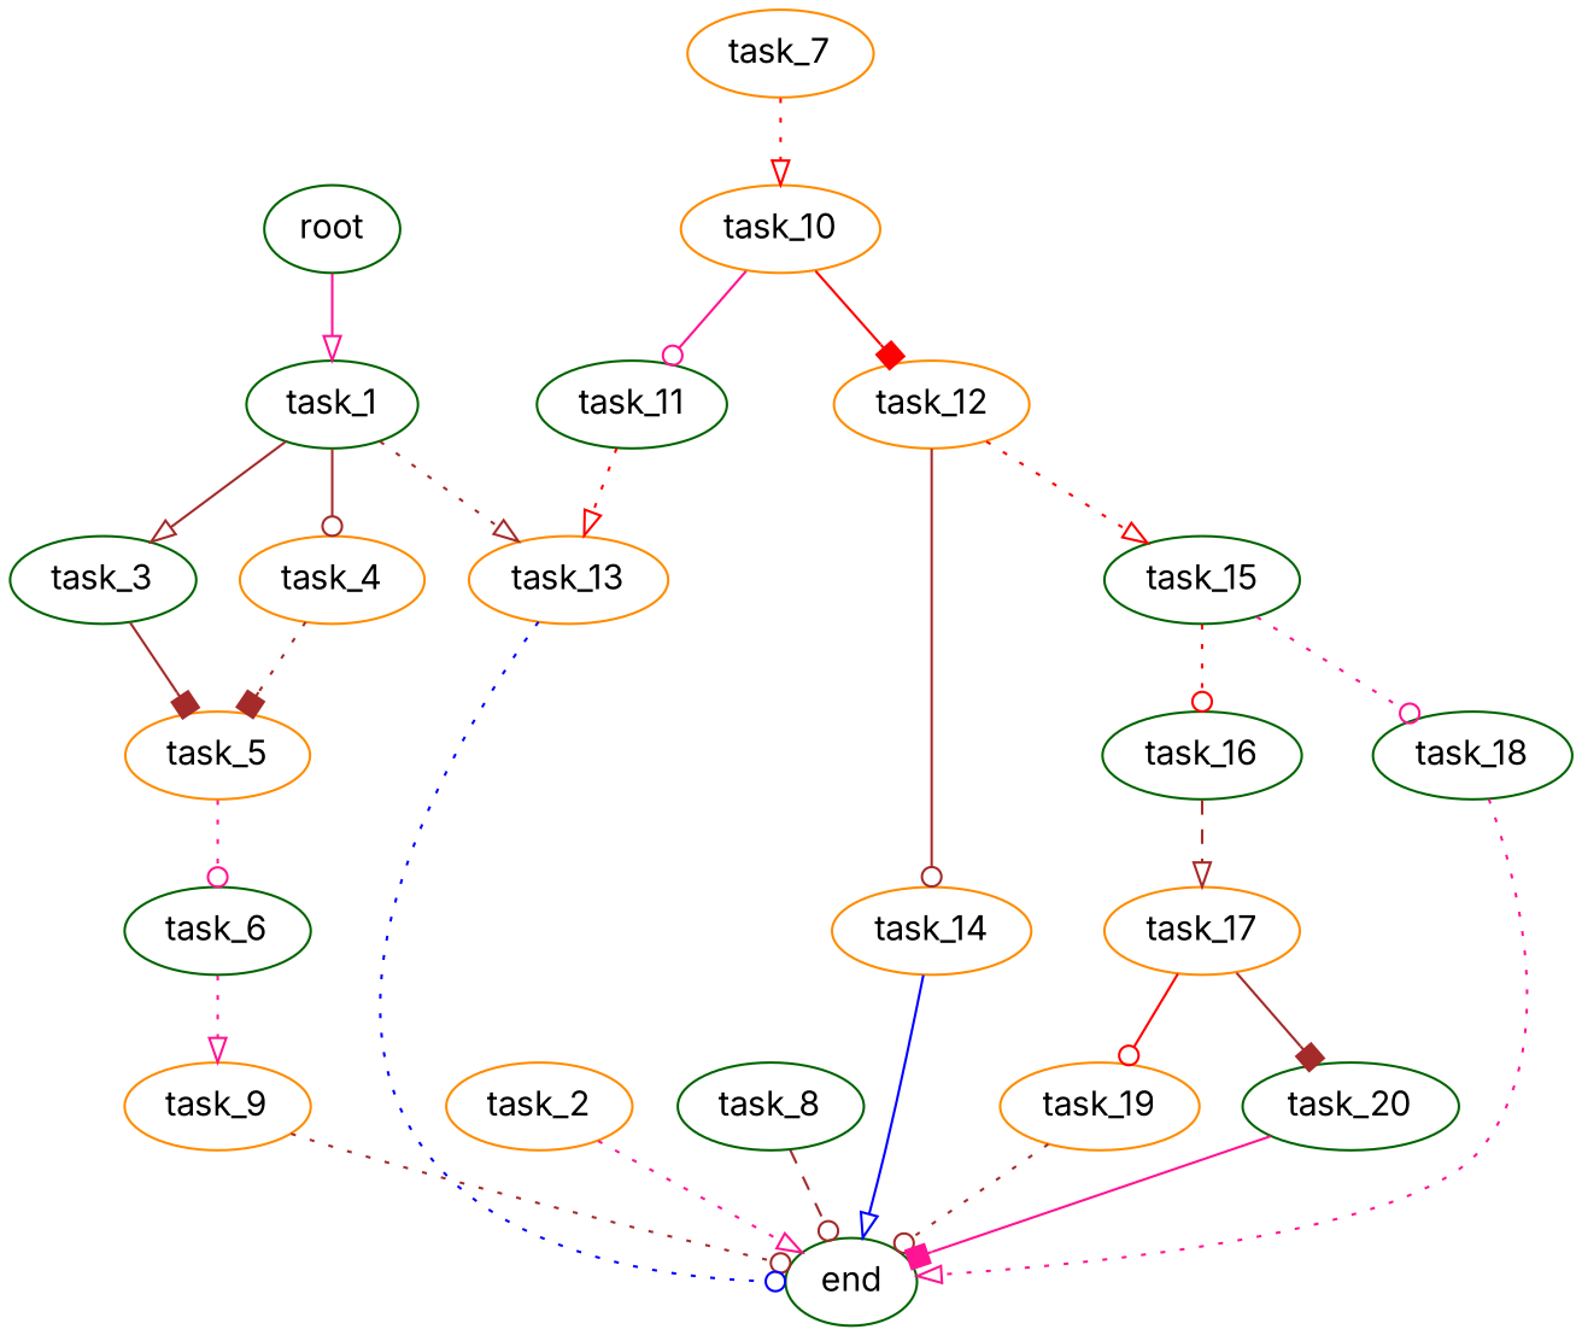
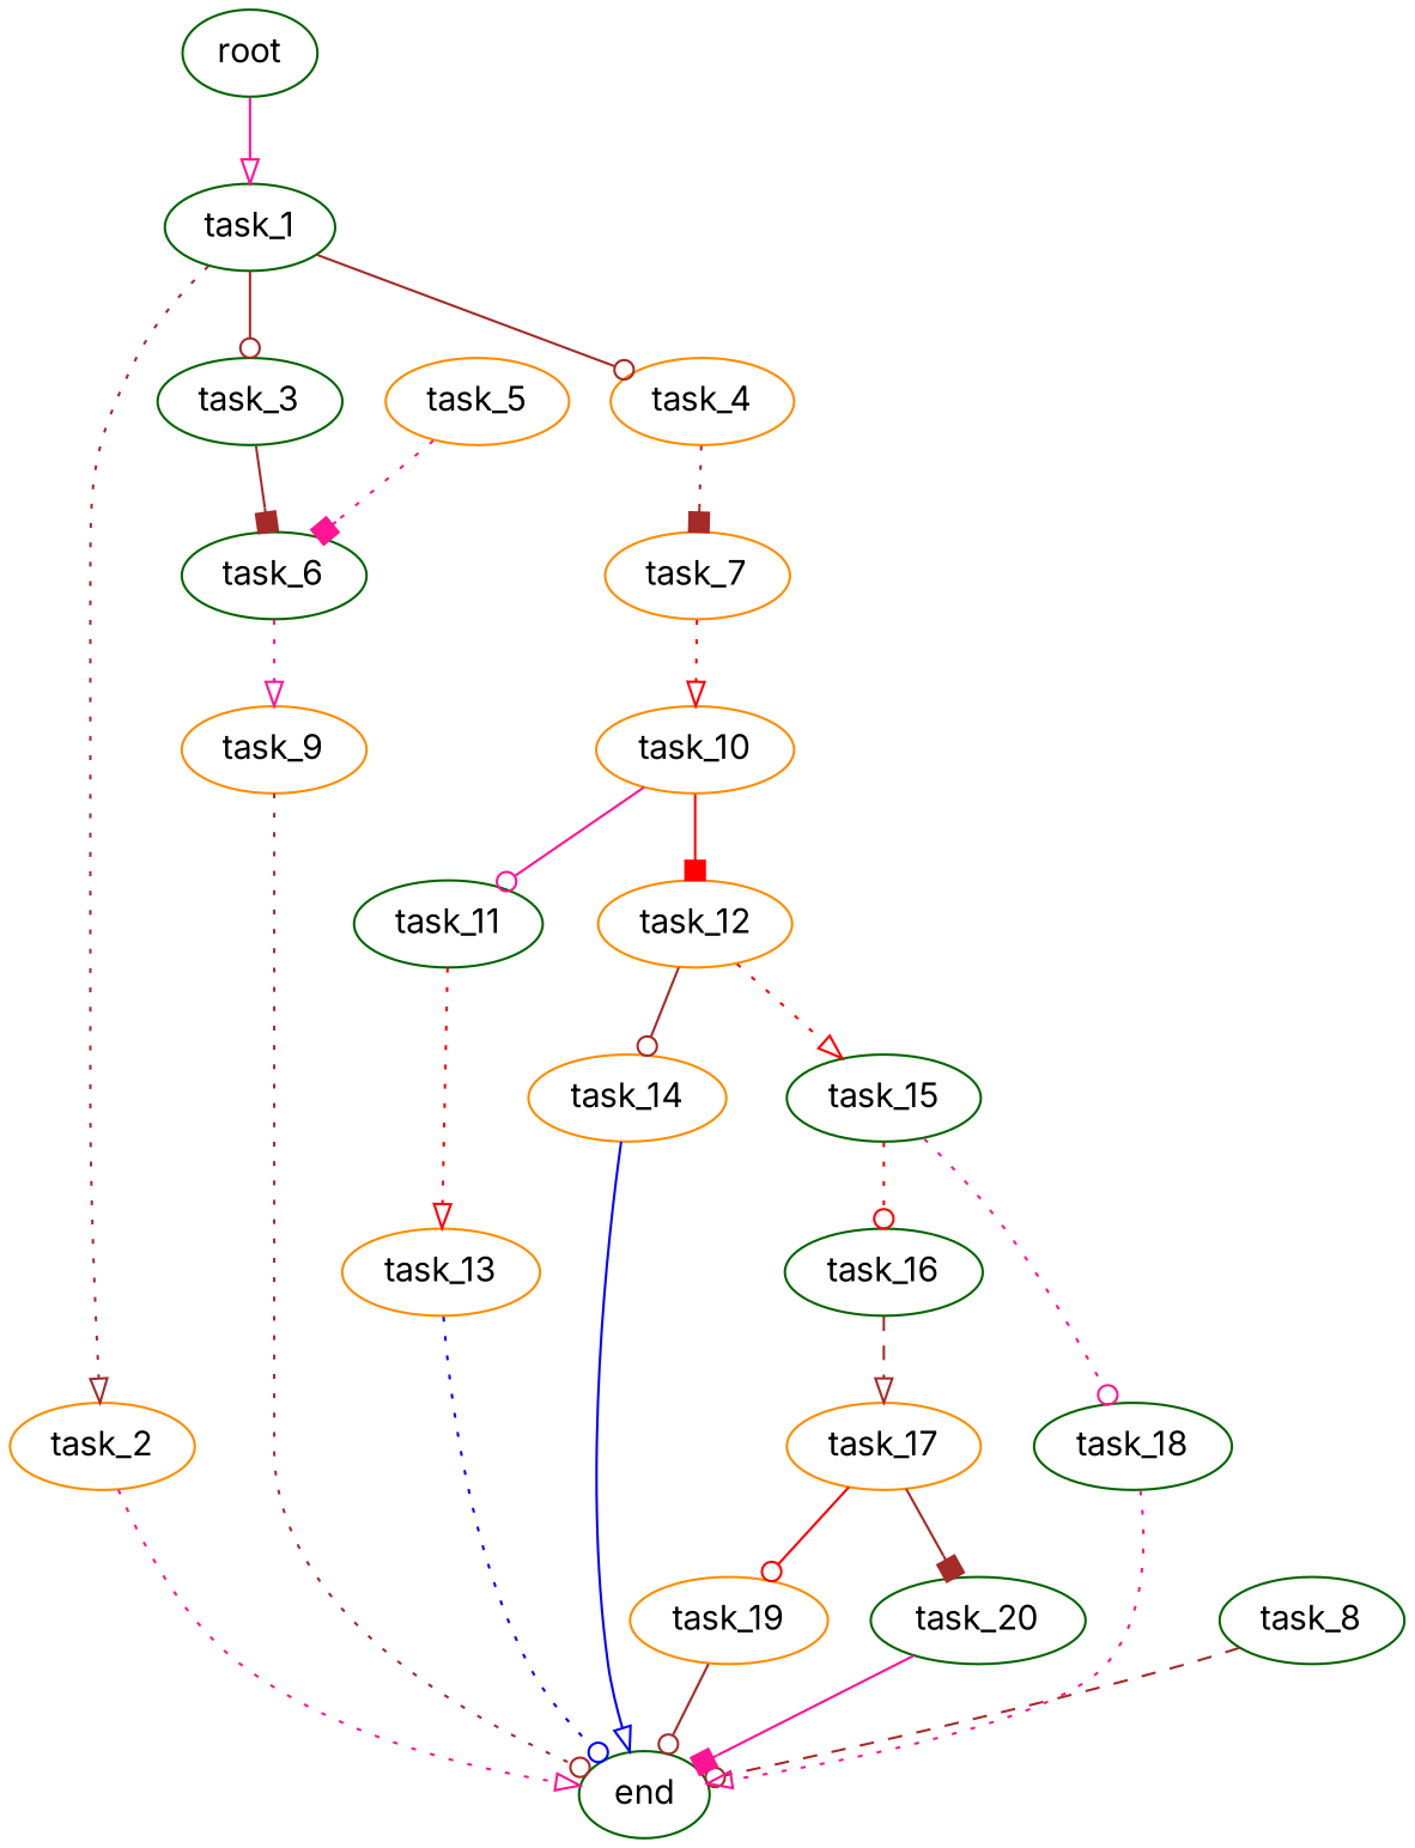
  digraph {
    fontname=Inter
    node [color=darkgreen fontname=Inter]
    edge [arrowhead=odot color=brown fontname=Inter style=dotted]
    root
    task_1
    task_2 [color=darkorange]
    task_3
    task_4 [color=darkorange]
    end
    task_5 [color=darkorange]
    task_7 [color=darkorange]
    task_6
    task_10 [color=darkorange]
    task_9 [color=darkorange]
    task_8
    task_11
    task_12 [color=darkorange]
    task_13 [color=darkorange]
    task_14 [color=darkorange]
    task_15
    task_16
    task_18
    task_17 [color=darkorange]
    task_19 [color=darkorange]
    task_20
    root -> task_1 [arrowhead=onormal color=deeppink style=solid]
-   task_1 -> task_13 [arrowhead=onormal]
-   task_1 -> task_3 [arrowhead=onormal style=solid]
+   task_1 -> task_2 [arrowhead=onormal]
+   task_1 -> task_3 [style=solid]
    task_1 -> task_4 [style=solid]
    task_2 -> end [arrowhead=onormal color=deeppink]
-   task_3 -> task_5 [arrowhead=box style=solid]
-   task_4 -> task_5 [arrowhead=box]
-   task_5 -> task_6 [color=deeppink]
+   task_3 -> task_6 [arrowhead=box style=solid]
+   task_4 -> task_7 [arrowhead=box]
+   task_5 -> task_6 [arrowhead=box color=deeppink]
    task_7 -> task_10 [arrowhead=onormal color=red]
    task_6 -> task_9 [arrowhead=onormal color=deeppink]
    task_10 -> task_11 [color=deeppink style=solid]
    task_10 -> task_12 [arrowhead=box color=red style=solid]
    task_9 -> end
    task_8 -> end [style=dashed]
    task_11 -> task_13 [arrowhead=onormal color=red]
    task_12 -> task_14 [style=solid]
    task_12 -> task_15 [arrowhead=onormal color=red]
    task_13 -> end [color=blue]
    task_14 -> end [arrowhead=onormal color=blue style=solid]
    task_15 -> task_16 [color=red]
    task_15 -> task_18 [color=deeppink]
    task_16 -> task_17 [arrowhead=onormal style=dashed]
    task_18 -> end [arrowhead=onormal color=deeppink]
    task_17 -> task_19 [color=red style=solid]
    task_17 -> task_20 [arrowhead=box style=solid]
-   task_19 -> end
+   task_19 -> end [style=solid]
    task_20 -> end [arrowhead=box color=deeppink style=solid]
  }
